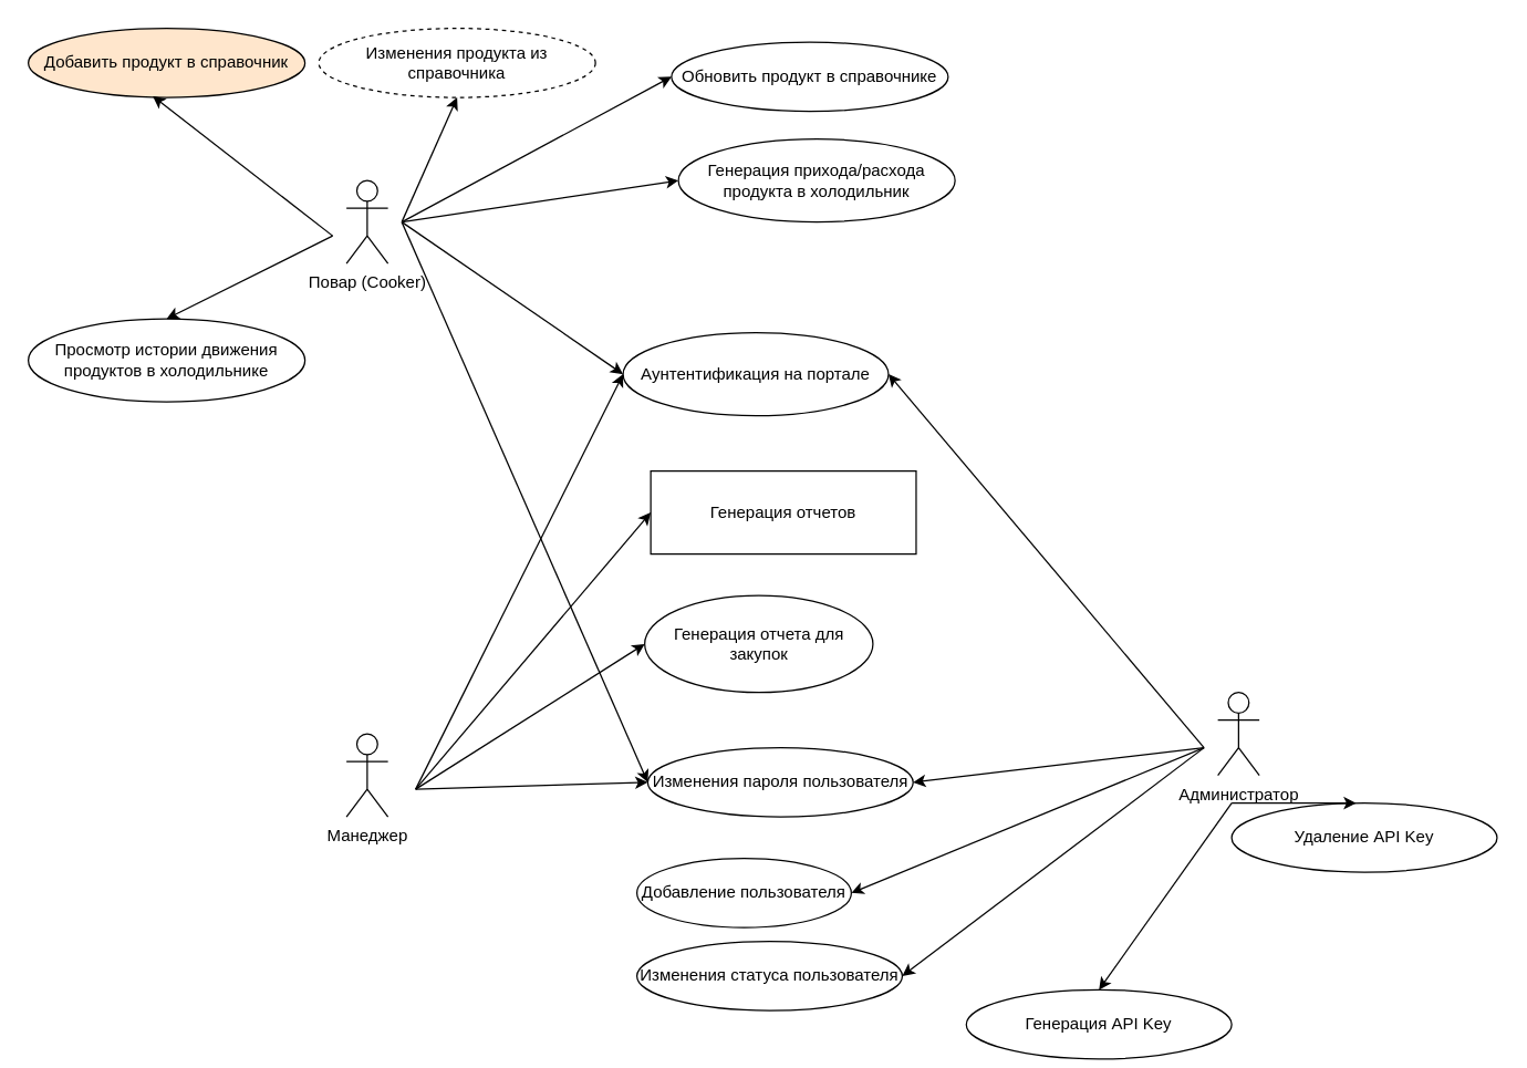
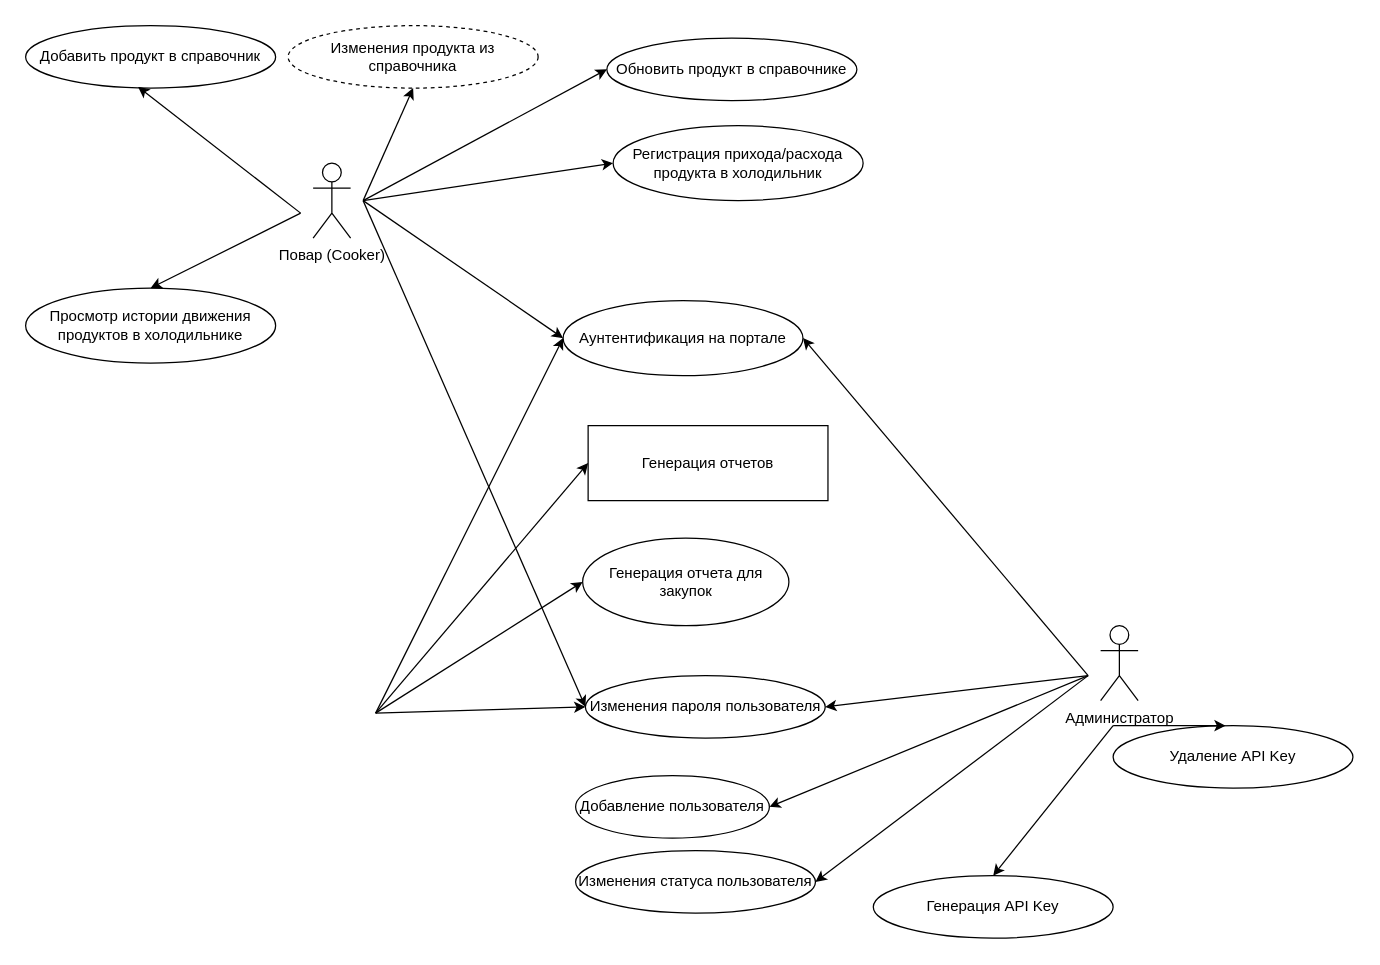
  <mxCell id="0" />
  <mxCell id="1" parent="0" />
- <mxCell id="2" value="Манеджер" style="shape=umlActor;verticalLabelPosition=bottom;verticalAlign=top;html=1;outlineConnect=0;" parent="1" vertex="1"><mxGeometry x="250" y="530" width="30" height="60" as="geometry" /></mxCell>
  <mxCell id="3" value="Повар (Cooker)" style="shape=umlActor;verticalLabelPosition=bottom;verticalAlign=top;html=1;outlineConnect=0;" parent="1" vertex="1"><mxGeometry x="250" y="130" width="30" height="60" as="geometry" /></mxCell>
- <mxCell id="4" value="Добавить продукт в справочник" style="ellipse;whiteSpace=wrap;html=1;fillColor=#ffe6cc;" parent="1" vertex="1"><mxGeometry x="20" y="20" width="200" height="50" as="geometry" /></mxCell>
+ <mxCell id="4" value="Добавить продукт в справочник" style="ellipse;whiteSpace=wrap;html=1;" parent="1" vertex="1"><mxGeometry x="20" y="20" width="200" height="50" as="geometry" /></mxCell>
  <mxCell id="5" value="Изменения продукта из справочника" style="ellipse;whiteSpace=wrap;html=1;dashed=1;" parent="1" vertex="1"><mxGeometry x="230" y="20" width="200" height="50" as="geometry" /></mxCell>
  <mxCell id="6" value="Обновить продукт в справочнике" style="ellipse;whiteSpace=wrap;html=1;" parent="1" vertex="1"><mxGeometry x="485" y="30" width="200" height="50" as="geometry" /></mxCell>
  <mxCell id="7" value="" style="endArrow=classic;html=1;rounded=0;entryX=0.45;entryY=0.98;entryDx=0;entryDy=0;entryPerimeter=0;" parent="1" target="4" edge="1"><mxGeometry width="50" height="50" relative="1" as="geometry"><mxPoint x="240" y="170" as="sourcePoint" /><mxPoint x="420" y="80" as="targetPoint" /></mxGeometry></mxCell>
- <mxCell id="8" value="Генерация прихода/расхода продукта в холодильник" style="ellipse;whiteSpace=wrap;html=1;" parent="1" vertex="1"><mxGeometry x="490" y="100" width="200" height="60" as="geometry" /></mxCell>
+ <mxCell id="8" value="Регистрация прихода/расхода продукта в холодильник" style="ellipse;whiteSpace=wrap;html=1;" parent="1" vertex="1"><mxGeometry x="490" y="100" width="200" height="60" as="geometry" /></mxCell>
  <mxCell id="9" value="Генерация отчетов" style="whiteSpace=wrap;html=1;rounded=0;" parent="1" vertex="1"><mxGeometry x="470" y="340" width="191.87" height="60" as="geometry" /></mxCell>
  <mxCell id="10" value="Аунтентификация на портале" style="ellipse;whiteSpace=wrap;html=1;" parent="1" vertex="1"><mxGeometry x="450" y="240" width="191.87" height="60" as="geometry" /></mxCell>
  <mxCell id="11" value="" style="endArrow=classic;html=1;rounded=0;entryX=0;entryY=0.5;entryDx=0;entryDy=0;" parent="1" target="10" edge="1"><mxGeometry width="50" height="50" relative="1" as="geometry"><mxPoint x="290" y="160" as="sourcePoint" /><mxPoint x="320" y="290" as="targetPoint" /></mxGeometry></mxCell>
  <mxCell id="12" value="Администратор" style="shape=umlActor;verticalLabelPosition=bottom;verticalAlign=top;html=1;outlineConnect=0;" parent="1" vertex="1"><mxGeometry x="880" y="500" width="30" height="60" as="geometry" /></mxCell>
  <mxCell id="13" value="" style="endArrow=classic;html=1;rounded=0;entryX=0;entryY=0.5;entryDx=0;entryDy=0;" parent="1" target="8" edge="1"><mxGeometry width="50" height="50" relative="1" as="geometry"><mxPoint x="290" y="160" as="sourcePoint" /><mxPoint x="640" y="290" as="targetPoint" /></mxGeometry></mxCell>
  <mxCell id="14" value="" style="endArrow=classic;html=1;rounded=0;entryX=1;entryY=0.5;entryDx=0;entryDy=0;" parent="1" target="10" edge="1"><mxGeometry width="50" height="50" relative="1" as="geometry"><mxPoint x="870" y="540" as="sourcePoint" /><mxPoint x="640" y="490" as="targetPoint" /></mxGeometry></mxCell>
  <mxCell id="15" value="" style="endArrow=classic;html=1;rounded=0;entryX=0;entryY=0.5;entryDx=0;entryDy=0;" parent="1" target="9" edge="1"><mxGeometry width="50" height="50" relative="1" as="geometry"><mxPoint x="300" y="570" as="sourcePoint" /><mxPoint x="640" y="590" as="targetPoint" /></mxGeometry></mxCell>
  <mxCell id="16" value="" style="endArrow=classic;html=1;rounded=0;entryX=0;entryY=0.5;entryDx=0;entryDy=0;" parent="1" target="10" edge="1"><mxGeometry width="50" height="50" relative="1" as="geometry"><mxPoint x="300" y="570" as="sourcePoint" /><mxPoint x="400" y="410" as="targetPoint" /></mxGeometry></mxCell>
  <mxCell id="17" value="Генерация отчета для закупок" style="ellipse;whiteSpace=wrap;html=1;" parent="1" vertex="1"><mxGeometry x="465.63" y="430" width="165" height="70" as="geometry" /></mxCell>
  <mxCell id="18" value="" style="endArrow=classic;html=1;rounded=0;entryX=0;entryY=0.5;entryDx=0;entryDy=0;" parent="1" target="17" edge="1"><mxGeometry width="50" height="50" relative="1" as="geometry"><mxPoint x="300" y="570" as="sourcePoint" /><mxPoint x="640" y="550" as="targetPoint" /></mxGeometry></mxCell>
  <mxCell id="19" value="Добавление пользователя" style="ellipse;whiteSpace=wrap;html=1;" parent="1" vertex="1"><mxGeometry x="460" y="620" width="155" height="50" as="geometry" /></mxCell>
  <mxCell id="20" value="Изменения статуса пользователя" style="ellipse;whiteSpace=wrap;html=1;" parent="1" vertex="1"><mxGeometry x="460" y="680" width="191.87" height="50" as="geometry" /></mxCell>
  <mxCell id="21" value="" style="endArrow=classic;html=1;rounded=0;entryX=1;entryY=0.5;entryDx=0;entryDy=0;" parent="1" target="19" edge="1"><mxGeometry width="50" height="50" relative="1" as="geometry"><mxPoint x="870" y="540" as="sourcePoint" /><mxPoint x="640" y="660" as="targetPoint" /></mxGeometry></mxCell>
  <mxCell id="22" value="" style="endArrow=classic;html=1;rounded=0;entryX=1;entryY=0.5;entryDx=0;entryDy=0;" parent="1" target="20" edge="1"><mxGeometry width="50" height="50" relative="1" as="geometry"><mxPoint x="870" y="540" as="sourcePoint" /><mxPoint x="640" y="660" as="targetPoint" /></mxGeometry></mxCell>
  <mxCell id="23" value="Изменения пароля пользователя" style="ellipse;whiteSpace=wrap;html=1;" parent="1" vertex="1"><mxGeometry x="467.81" y="540" width="191.87" height="50" as="geometry" /></mxCell>
  <mxCell id="24" value="" style="endArrow=classic;html=1;rounded=0;entryX=1;entryY=0.5;entryDx=0;entryDy=0;" parent="1" target="23" edge="1"><mxGeometry width="50" height="50" relative="1" as="geometry"><mxPoint x="870" y="540" as="sourcePoint" /><mxPoint x="640" y="710" as="targetPoint" /></mxGeometry></mxCell>
  <mxCell id="25" value="" style="endArrow=classic;html=1;rounded=0;entryX=0;entryY=0.5;entryDx=0;entryDy=0;" parent="1" target="23" edge="1"><mxGeometry width="50" height="50" relative="1" as="geometry"><mxPoint x="300" y="570" as="sourcePoint" /><mxPoint x="640" y="710" as="targetPoint" /></mxGeometry></mxCell>
  <mxCell id="26" value="" style="endArrow=classic;html=1;rounded=0;entryX=0;entryY=0.5;entryDx=0;entryDy=0;" parent="1" target="23" edge="1"><mxGeometry width="50" height="50" relative="1" as="geometry"><mxPoint x="290" y="160" as="sourcePoint" /><mxPoint x="430" y="940" as="targetPoint" /></mxGeometry></mxCell>
  <mxCell id="27" value="" style="endArrow=classic;html=1;rounded=0;entryX=0.5;entryY=1;entryDx=0;entryDy=0;" edge="1" parent="1" target="5"><mxGeometry width="50" height="50" relative="1" as="geometry"><mxPoint x="290" y="160" as="sourcePoint" /><mxPoint x="640" y="330" as="targetPoint" /></mxGeometry></mxCell>
  <mxCell id="28" value="" style="endArrow=classic;html=1;rounded=0;entryX=0;entryY=0.5;entryDx=0;entryDy=0;" edge="1" parent="1" target="6"><mxGeometry width="50" height="50" relative="1" as="geometry"><mxPoint x="290" y="160" as="sourcePoint" /><mxPoint x="640" y="330" as="targetPoint" /></mxGeometry></mxCell>
- <mxCell id="29" value="Генерация API Key" style="ellipse;whiteSpace=wrap;html=1;" vertex="1" parent="1"><mxGeometry x="698.13" y="715" width="191.87" height="50" as="geometry" /></mxCell>
+ <mxCell id="29" value="Генерация API Key" style="ellipse;whiteSpace=wrap;html=1;" vertex="1" parent="1"><mxGeometry x="698.13" y="700" width="191.87" height="50" as="geometry" /></mxCell>
  <mxCell id="30" value="Удаление API Key" style="ellipse;whiteSpace=wrap;html=1;" vertex="1" parent="1"><mxGeometry x="890" y="580" width="191.87" height="50" as="geometry" /></mxCell>
  <mxCell id="31" value="" style="endArrow=classic;html=1;rounded=0;entryX=0.5;entryY=0;entryDx=0;entryDy=0;" edge="1" parent="1" target="29"><mxGeometry width="50" height="50" relative="1" as="geometry"><mxPoint x="890" y="580" as="sourcePoint" /><mxPoint x="640" y="530" as="targetPoint" /></mxGeometry></mxCell>
  <mxCell id="32" value="" style="endArrow=classic;html=1;rounded=0;entryX=0.469;entryY=0;entryDx=0;entryDy=0;entryPerimeter=0;" edge="1" parent="1" target="30"><mxGeometry width="50" height="50" relative="1" as="geometry"><mxPoint x="890" y="580" as="sourcePoint" /><mxPoint x="640" y="530" as="targetPoint" /></mxGeometry></mxCell>
  <mxCell id="33" value="Просмотр истории движения продуктов в холодильнике" style="ellipse;whiteSpace=wrap;html=1;" vertex="1" parent="1"><mxGeometry x="20" y="230" width="200" height="60" as="geometry" /></mxCell>
  <mxCell id="34" value="" style="endArrow=classic;html=1;rounded=0;entryX=0.5;entryY=0;entryDx=0;entryDy=0;" edge="1" parent="1" target="33"><mxGeometry width="50" height="50" relative="1" as="geometry"><mxPoint x="240" y="170" as="sourcePoint" /><mxPoint x="640" y="330" as="targetPoint" /></mxGeometry></mxCell>
